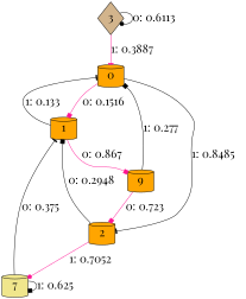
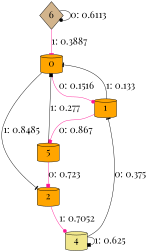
  digraph {
    fontname="Playfair Display"
    node [fillcolor=orange fontname="Playfair Display" fontsize=24 shape=cylinder style=filled]
    edge [arrowhead=box color=black fontname="Playfair Display" fontsize=24]
    0
    1
    2
-   5 [label=9]
-   4 [fillcolor=khaki label=7]
-   3 [fillcolor=tan shape=diamond]
-   0 -> 1 [color=deeppink label="0: 0.1516   "]
+   5
+   4 [fillcolor=khaki]
+   3 [fillcolor=tan shape=diamond label=6]
+   0 -> 1 [arrowhead=dot color=deeppink label="0: 0.1516   "]
    0 -> 2 [arrowhead=tee label="1: 0.8485   "]
    1 -> 0 [arrowhead=tee label="1: 0.133    "]
    1 -> 5 [color=deeppink label="0: 0.867    "]
-   2 -> 1 [label="0: 0.2948   "]
    2 -> 4 [arrowhead=dot color=deeppink label="1: 0.7052   "]
    5 -> 0 [label="1: 0.277    "]
    5 -> 2 [color=deeppink label="0: 0.723    "]
    4 -> 1 [arrowhead=tee label="0: 0.375    "]
    4 -> 4 [label="1: 0.625    "]
    3 -> 0 [arrowhead=tee color=deeppink label="1: 0.3887   "]
    3 -> 3 [arrowhead=dot label="0: 0.6113   "]
  }
